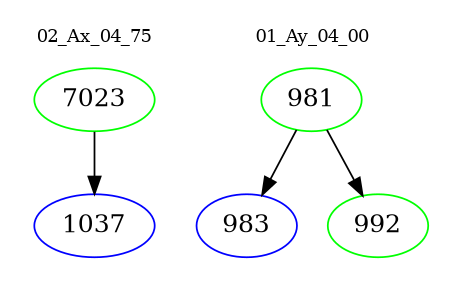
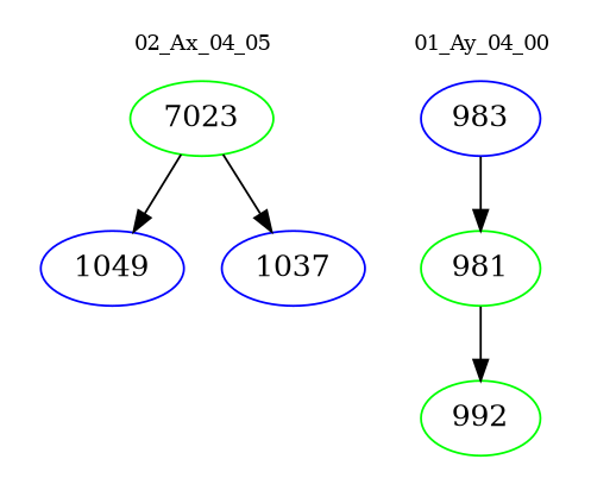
  digraph {
    node [color=green]
    edge [color=black]
    n1 [label=7023]
+   n2 [color=blue label=1049]
    n3 [color=blue label=1037]
    n4 [label=981]
    n5 [color=blue label=983]
    n6 [label=992]
    subgraph cluster_1 {
      color=white
      fontsize=10
-     label="02_Ax_04_75"
+     label="02_Ax_04_05"
      n1
+     n2
      n3
    }
    subgraph cluster_2 {
      color=white
      fontsize=10
      label="01_Ay_04_00"
      n4
      n5
      n6
    }
+   n1 -> n2
    n1 -> n3
-   n4 -> n5
+   n5 -> n4
    n4 -> n6
  }
